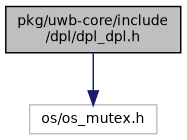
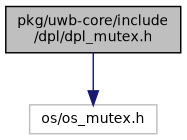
  digraph {
    node [fontname=Helvetica fontsize=10 shape=record style=filled]
-   n1 [color=black fillcolor=grey75 fontcolor=black height=0.2 label="pkg/uwb-core/include\l/dpl/dpl_dpl.h" width=0.4]
+   n1 [color=black fillcolor=grey75 fontcolor=black height=0.2 label="pkg/uwb-core/include\l/dpl/dpl_mutex.h" width=0.4]
    n2 [color=grey75 fillcolor=white height=0.2 label="os/os_mutex.h" width=0.4]
    n1 -> n2 [color=midnightblue fontname=Helvetica fontsize=10 labelfontname=Helvetica labelfontsize=10 style=solid]
  }
